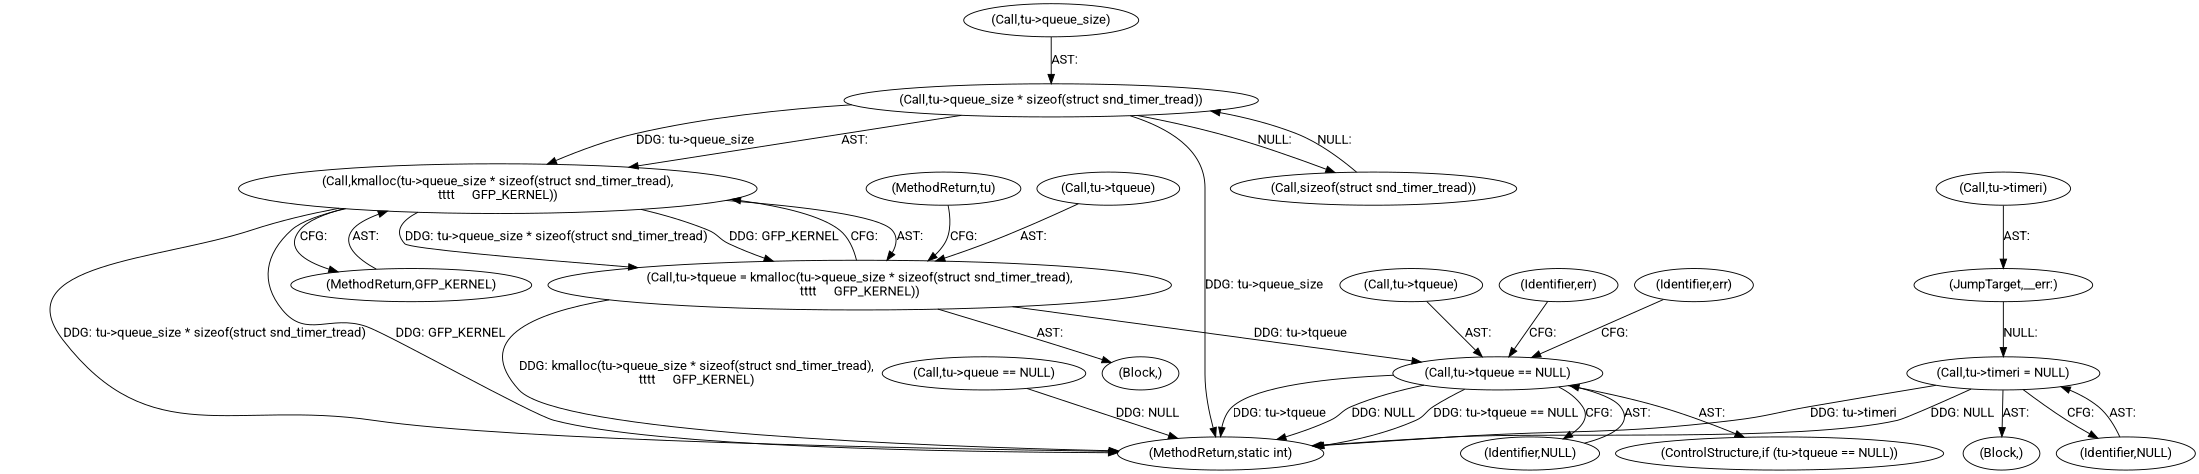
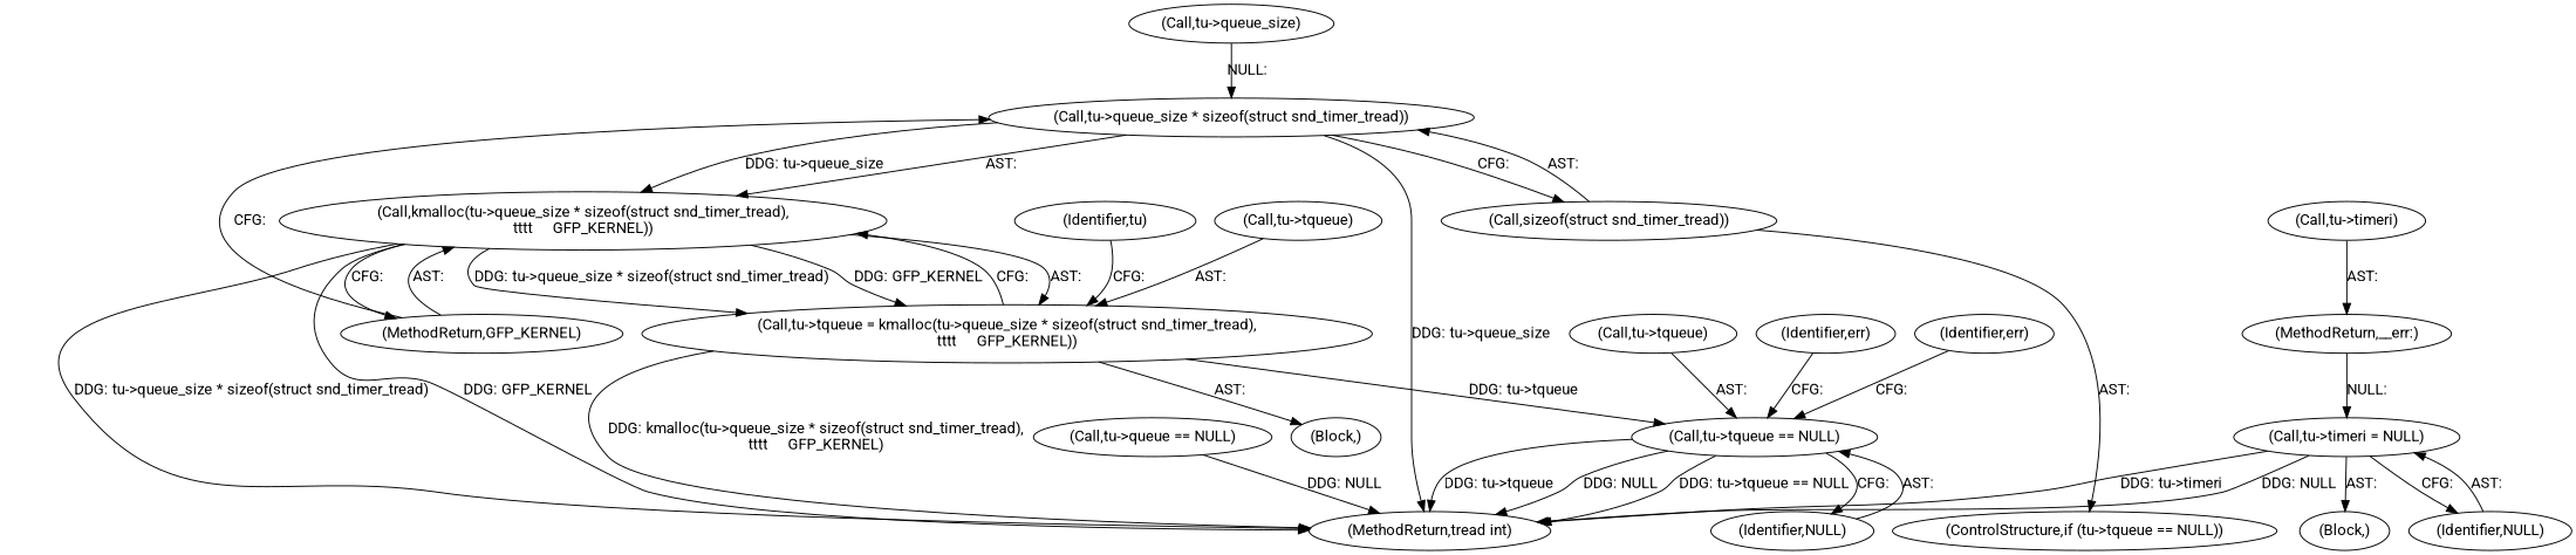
  digraph {
    fontname=Roboto
    node [fontname=Roboto]
    edge [fontname=Roboto]
    n1 [label="(Call,tu->queue_size * sizeof(struct snd_timer_tread))"]
    n2 [label="(Call,kmalloc(tu->queue_size * sizeof(struct snd_timer_tread),\n\t\t\t\t     GFP_KERNEL))"]
-   n3 [label="(MethodReturn,static int)"]
+   n3 [label="(MethodReturn,tread int)"]
    n4 [label="(Call,sizeof(struct snd_timer_tread))"]
    n5 [label="(Call,tu->tqueue = kmalloc(tu->queue_size * sizeof(struct snd_timer_tread),\n\t\t\t\t     GFP_KERNEL))"]
    n6 [label="(MethodReturn,GFP_KERNEL)"]
    n7 [label="(Call,tu->tqueue == NULL)"]
    n8 [label="(Block,)"]
    n9 [label="(Identifier,NULL)"]
    n10 [label="(ControlStructure,if (tu->tqueue == NULL))"]
    n11 [label="(Call,tu->timeri = NULL)"]
    n12 [label="(Block,)"]
    n13 [label="(Identifier,NULL)"]
    n14 [label="(Call,tu->queue_size)"]
    n15 [label="(Identifier,err)"]
-   n16 [label="(MethodReturn,tu)"]
+   n16 [label="(Identifier,tu)"]
    n17 [label="(Identifier,err)"]
    n18 [label="(Call,tu->queue == NULL)"]
    n19 [label="(Call,tu->tqueue)"]
    n20 [label="(Call,tu->timeri)"]
-   n21 [label="(JumpTarget,__err:)"]
+   n21 [label="(MethodReturn,__err:)"]
    n22 [label="(Call,tu->tqueue)"]
    n1 -> n2 [label="AST: "]
    n1 -> n2 [label="DDG: tu->queue_size"]
    n1 -> n3 [label="DDG: tu->queue_size"]
-   n1 -> n4 [label="NULL: "]
+   n1 -> n4 [label="CFG: "]
    n2 -> n3 [label="DDG: tu->queue_size * sizeof(struct snd_timer_tread)"]
    n2 -> n3 [label="DDG: GFP_KERNEL"]
    n2 -> n5 [label="AST: "]
    n2 -> n5 [label="DDG: tu->queue_size * sizeof(struct snd_timer_tread)"]
    n2 -> n5 [label="DDG: GFP_KERNEL"]
    n2 -> n6 [label="CFG: "]
-   n4 -> n1 [label="NULL: "]
+   n4 -> n1 [label="AST: "]
    n5 -> n2 [label="CFG: "]
    n5 -> n3 [label="DDG: kmalloc(tu->queue_size * sizeof(struct snd_timer_tread),\n\t\t\t\t     GFP_KERNEL)"]
    n5 -> n7 [label="DDG: tu->tqueue"]
    n5 -> n8 [label="AST: "]
+   n6 -> n1 [label="CFG: "]
    n6 -> n2 [label="AST: "]
    n7 -> n3 [label="DDG: NULL"]
    n7 -> n3 [label="DDG: tu->tqueue == NULL"]
    n7 -> n3 [label="DDG: tu->tqueue"]
    n7 -> n9 [label="CFG: "]
-   n7 -> n10 [label="AST: "]
+   n4 -> n10 [label="AST: "]
    n9 -> n7 [label="AST: "]
    n11 -> n3 [label="DDG: tu->timeri"]
    n11 -> n3 [label="DDG: NULL"]
    n11 -> n12 [label="AST: "]
    n11 -> n13 [label="CFG: "]
    n13 -> n11 [label="AST: "]
-   n14 -> n1 [label="AST: "]
+   n14 -> n1 [label="NULL: "]
    n15 -> n7 [label="CFG: "]
    n16 -> n5 [label="CFG: "]
    n17 -> n7 [label="CFG: "]
    n18 -> n3 [label="DDG: NULL"]
    n19 -> n5 [label="AST: "]
    n20 -> n21 [label="AST: "]
    n21 -> n11 [label="NULL: "]
    n22 -> n7 [label="AST: "]
  }
